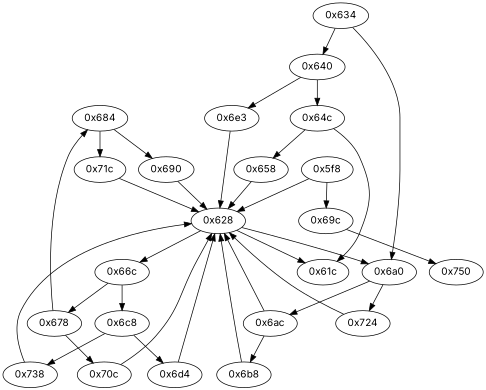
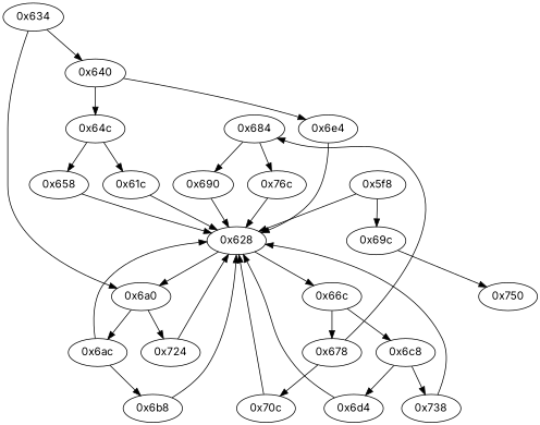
  strict digraph {
    fontname=Inter
    node [fontname=Inter opcode="[u'ldr', u'cmp', u'b']"]
    edge [fontname=Inter]
    "0x684"
    "0x690"
-   "0x71c" [opcode="[u'ldr', u'b']"]
+   "0x71c" [opcode="[u'ldr', u'b']" label="0x76c"]
    "0x628"
    "0x6a0"
    "0x66c"
    "0x69c" [opcode="[u'b']"]
    "0x750" [opcode="[u'mov', u'sub', u'pop']"]
    "0x6ac"
    "0x724" [opcode="[u'ldr', u'add', u'str', u'ldr', u'b']"]
    "0x6b8" [opcode="[u'ldr', u'ldr', u'mov', u'b']"]
-   "0x6e4" [opcode="[u'str', u'str', u'ldr', u'ldrb', u'ldr', u'ldr', u'ldr', u'cmp', u'mov', u'b']" label="0x6e3"]
+   "0x6e4" [opcode="[u'str', u'str', u'ldr', u'ldrb', u'ldr', u'ldr', u'ldr', u'cmp', u'mov', u'b']"]
    "0x6c8"
    "0x678"
    "0x634"
    "0x640"
    "0x658" [opcode="[u'ldr', u'mov', u'bl', u'ldr', u'b']"]
    "0x738" [opcode="[u'ldr', u'ldr', u'add', u'str', u'ldr', u'b']"]
    "0x6d4" [opcode="[u'ldr', u'cmp', u'ldr', u'b']"]
    "0x70c" [opcode="[u'mov', u'mov', u'mov', u'b']"]
    "0x64c"
    "0x61c" [opcode="[u'ldr', u'cmp', u'ldr']"]
    "0x5f8" [opcode="[u'push', u'add', u'sub', u'mov', u'ldr', u'ldr', u'ldr', u'add', u'b']"]
    "0x684" -> "0x690"
    "0x684" -> "0x71c"
    "0x690" -> "0x628"
    "0x71c" -> "0x628"
    "0x628" -> "0x6a0"
    "0x628" -> "0x66c"
    "0x6a0" -> "0x6ac"
    "0x6a0" -> "0x724"
    "0x66c" -> "0x6c8"
    "0x66c" -> "0x678"
    "0x69c" -> "0x750"
    "0x6ac" -> "0x628"
    "0x6ac" -> "0x6b8"
    "0x724" -> "0x628"
    "0x6b8" -> "0x628"
    "0x6e4" -> "0x628"
    "0x6c8" -> "0x738"
    "0x6c8" -> "0x6d4"
    "0x678" -> "0x684"
    "0x678" -> "0x70c"
    "0x634" -> "0x6a0"
    "0x634" -> "0x640"
    "0x640" -> "0x6e4"
    "0x640" -> "0x64c"
    "0x658" -> "0x628"
    "0x738" -> "0x628"
    "0x6d4" -> "0x628"
    "0x70c" -> "0x628"
    "0x64c" -> "0x658"
    "0x64c" -> "0x61c"
-   "0x628" -> "0x61c"
+   "0x61c" -> "0x628"
    "0x5f8" -> "0x628"
    "0x5f8" -> "0x69c"
  }
